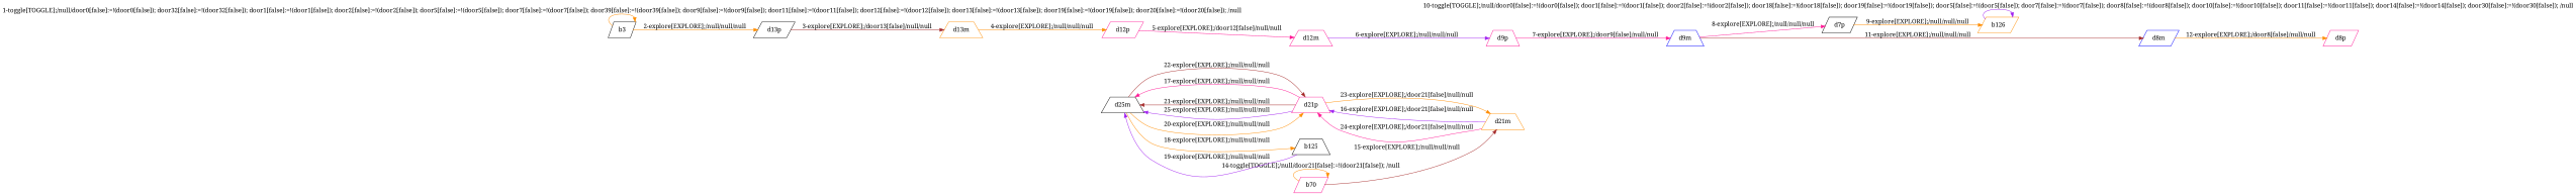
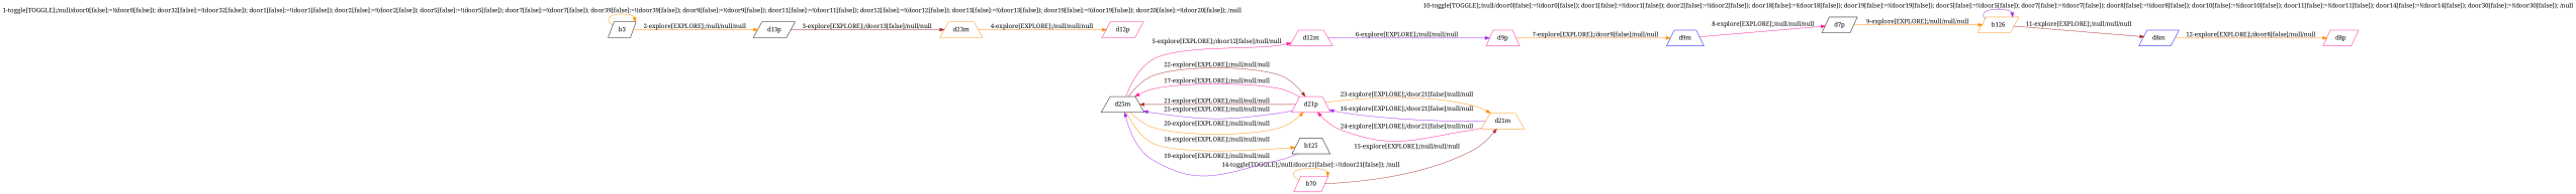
  digraph {
    fontname="Noto Serif"
    rankdir=LR
    node [color=deeppink fontname="Noto Serif" shape=parallelogram]
    edge [color=darkorange fontname="Noto Serif"]
    b3 [color=black]
    d13p [color=black]
-   d13m [color=darkorange shape=trapezium]
+   d13m [color=darkorange shape=trapezium label=d23m]
    d12p
    d12m [shape=trapezium]
    d9p [shape=trapezium]
    d9m [color=blue shape=trapezium]
    d7p [color=black]
    b126 [color=darkorange]
    d8m [color=blue]
    d8p
    b70
    d21m [color=darkorange shape=trapezium]
    d21p [shape=trapezium]
    d25m [color=black shape=trapezium]
    b125 [color=black shape=trapezium]
    b3 -> b3 [label="1-toggle[TOGGLE];/null/door0[false]:=!(door0[false]); door32[false]:=!(door32[false]); door1[false]:=!(door1[false]); door2[false]:=!(door2[false]); door5[false]:=!(door5[false]); door7[false]:=!(door7[false]); door39[false]:=!(door39[false]); door9[false]:=!(door9[false]); door11[false]:=!(door11[false]); door12[false]:=!(door12[false]); door13[false]:=!(door13[false]); door19[false]:=!(door19[false]); door20[false]:=!(door20[false]); /null"]
    b3 -> d13p [label="2-explore[EXPLORE];/null/null/null"]
    d13p -> d13m [color=brown label="3-explore[EXPLORE];/door13[false]/null/null"]
    d13m -> d12p [label="4-explore[EXPLORE];/null/null/null"]
-   d12p -> d12m [color=deeppink label="5-explore[EXPLORE];/door12[false]/null/null"]
+   d25m -> d12m [color=deeppink label="5-explore[EXPLORE];/door12[false]/null/null"]
    d12m -> d9p [color=purple label="6-explore[EXPLORE];/null/null/null"]
-   d9p -> d9m [color=deeppink label="7-explore[EXPLORE];/door9[false]/null/null"]
+   d9p -> d9m [label="7-explore[EXPLORE];/door9[false]/null/null"]
    d9m -> d7p [color=deeppink label="8-explore[EXPLORE];/null/null/null"]
    d7p -> b126 [label="9-explore[EXPLORE];/null/null/null"]
    b126 -> b126 [color=purple label="10-toggle[TOGGLE];/null/door0[false]:=!(door0[false]); door1[false]:=!(door1[false]); door2[false]:=!(door2[false]); door18[false]:=!(door18[false]); door19[false]:=!(door19[false]); door5[false]:=!(door5[false]); door7[false]:=!(door7[false]); door8[false]:=!(door8[false]); door10[false]:=!(door10[false]); door11[false]:=!(door11[false]); door14[false]:=!(door14[false]); door30[false]:=!(door30[false]); /null"]
-   d9m -> d8m [color=brown label="11-explore[EXPLORE];/null/null/null"]
+   b126 -> d8m [color=brown label="11-explore[EXPLORE];/null/null/null"]
    d8m -> d8p [label="12-explore[EXPLORE];/door8[false]/null/null"]
    b70 -> b70 [label="14-toggle[TOGGLE];/null/door21[false]:=!(door21[false]); /null"]
    b70 -> d21m [color=brown label="15-explore[EXPLORE];/null/null/null"]
    d21m -> d21p [color=purple label="16-explore[EXPLORE];/door21[false]/null/null"]
    d21m -> d21p [color=deeppink label="24-explore[EXPLORE];/door21[false]/null/null"]
    d21p -> d21m [label="23-explore[EXPLORE];/door21[false]/null/null"]
    d21p -> d25m [color=deeppink label="17-explore[EXPLORE];/null/null/null"]
    d21p -> d25m [color=brown label="21-explore[EXPLORE];/null/null/null"]
    d21p -> d25m [color=purple label="25-explore[EXPLORE];/null/null/null"]
    d25m -> d21p [label="20-explore[EXPLORE];/null/null/null"]
    d25m -> d21p [color=brown label="22-explore[EXPLORE];/null/null/null"]
    d25m -> b125 [label="18-explore[EXPLORE];/null/null/null"]
    b125 -> d25m [color=purple label="19-explore[EXPLORE];/null/null/null"]
  }
